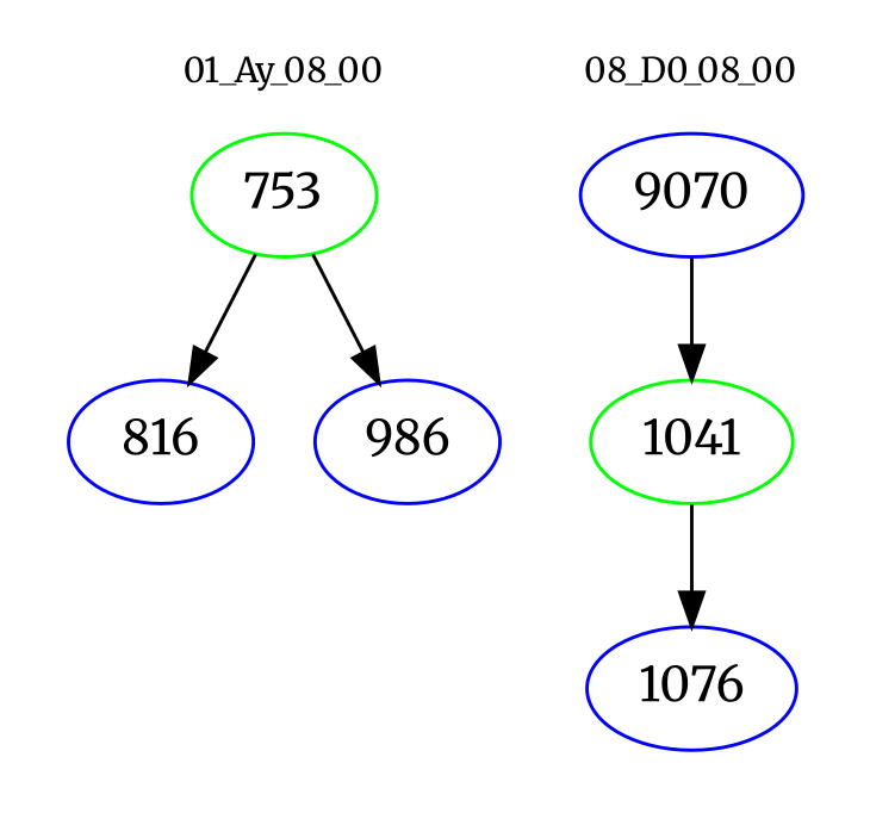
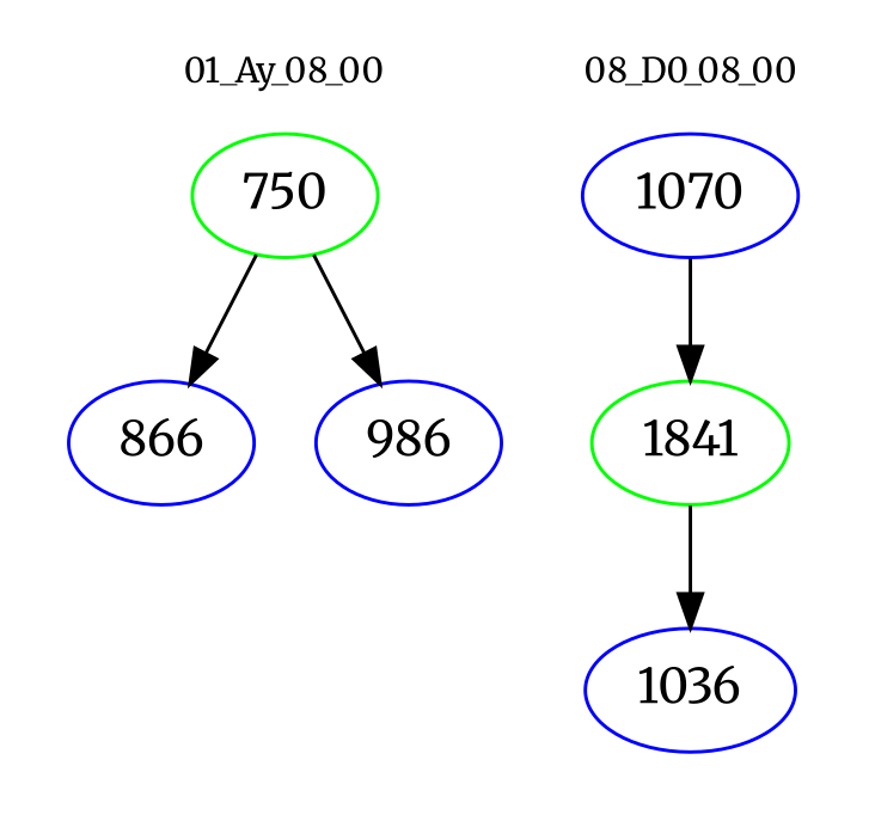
  digraph {
    fontname=Merriweather
    node [color=blue fontname=Merriweather]
    edge [color=black fontname=Merriweather]
-   n1 [color=green label=753]
-   n2 [label=816]
+   n1 [color=green label=750]
+   n2 [label=866]
    n3 [label=986]
-   n4 [color=green label=1041]
-   n5 [label=1076]
-   n6 [label=9070]
+   n4 [color=green label=1841]
+   n5 [label=1036]
+   n6 [label=1070]
    subgraph cluster_1 {
      color=white
      fontsize=10
      label="01_Ay_08_00"
      n1
      n2
      n3
    }
    subgraph cluster_2 {
      color=white
      fontsize=10
      label="08_D0_08_00"
      n4
      n5
      n6
    }
    n1 -> n2
    n1 -> n3
    n4 -> n5
    n6 -> n4
  }
